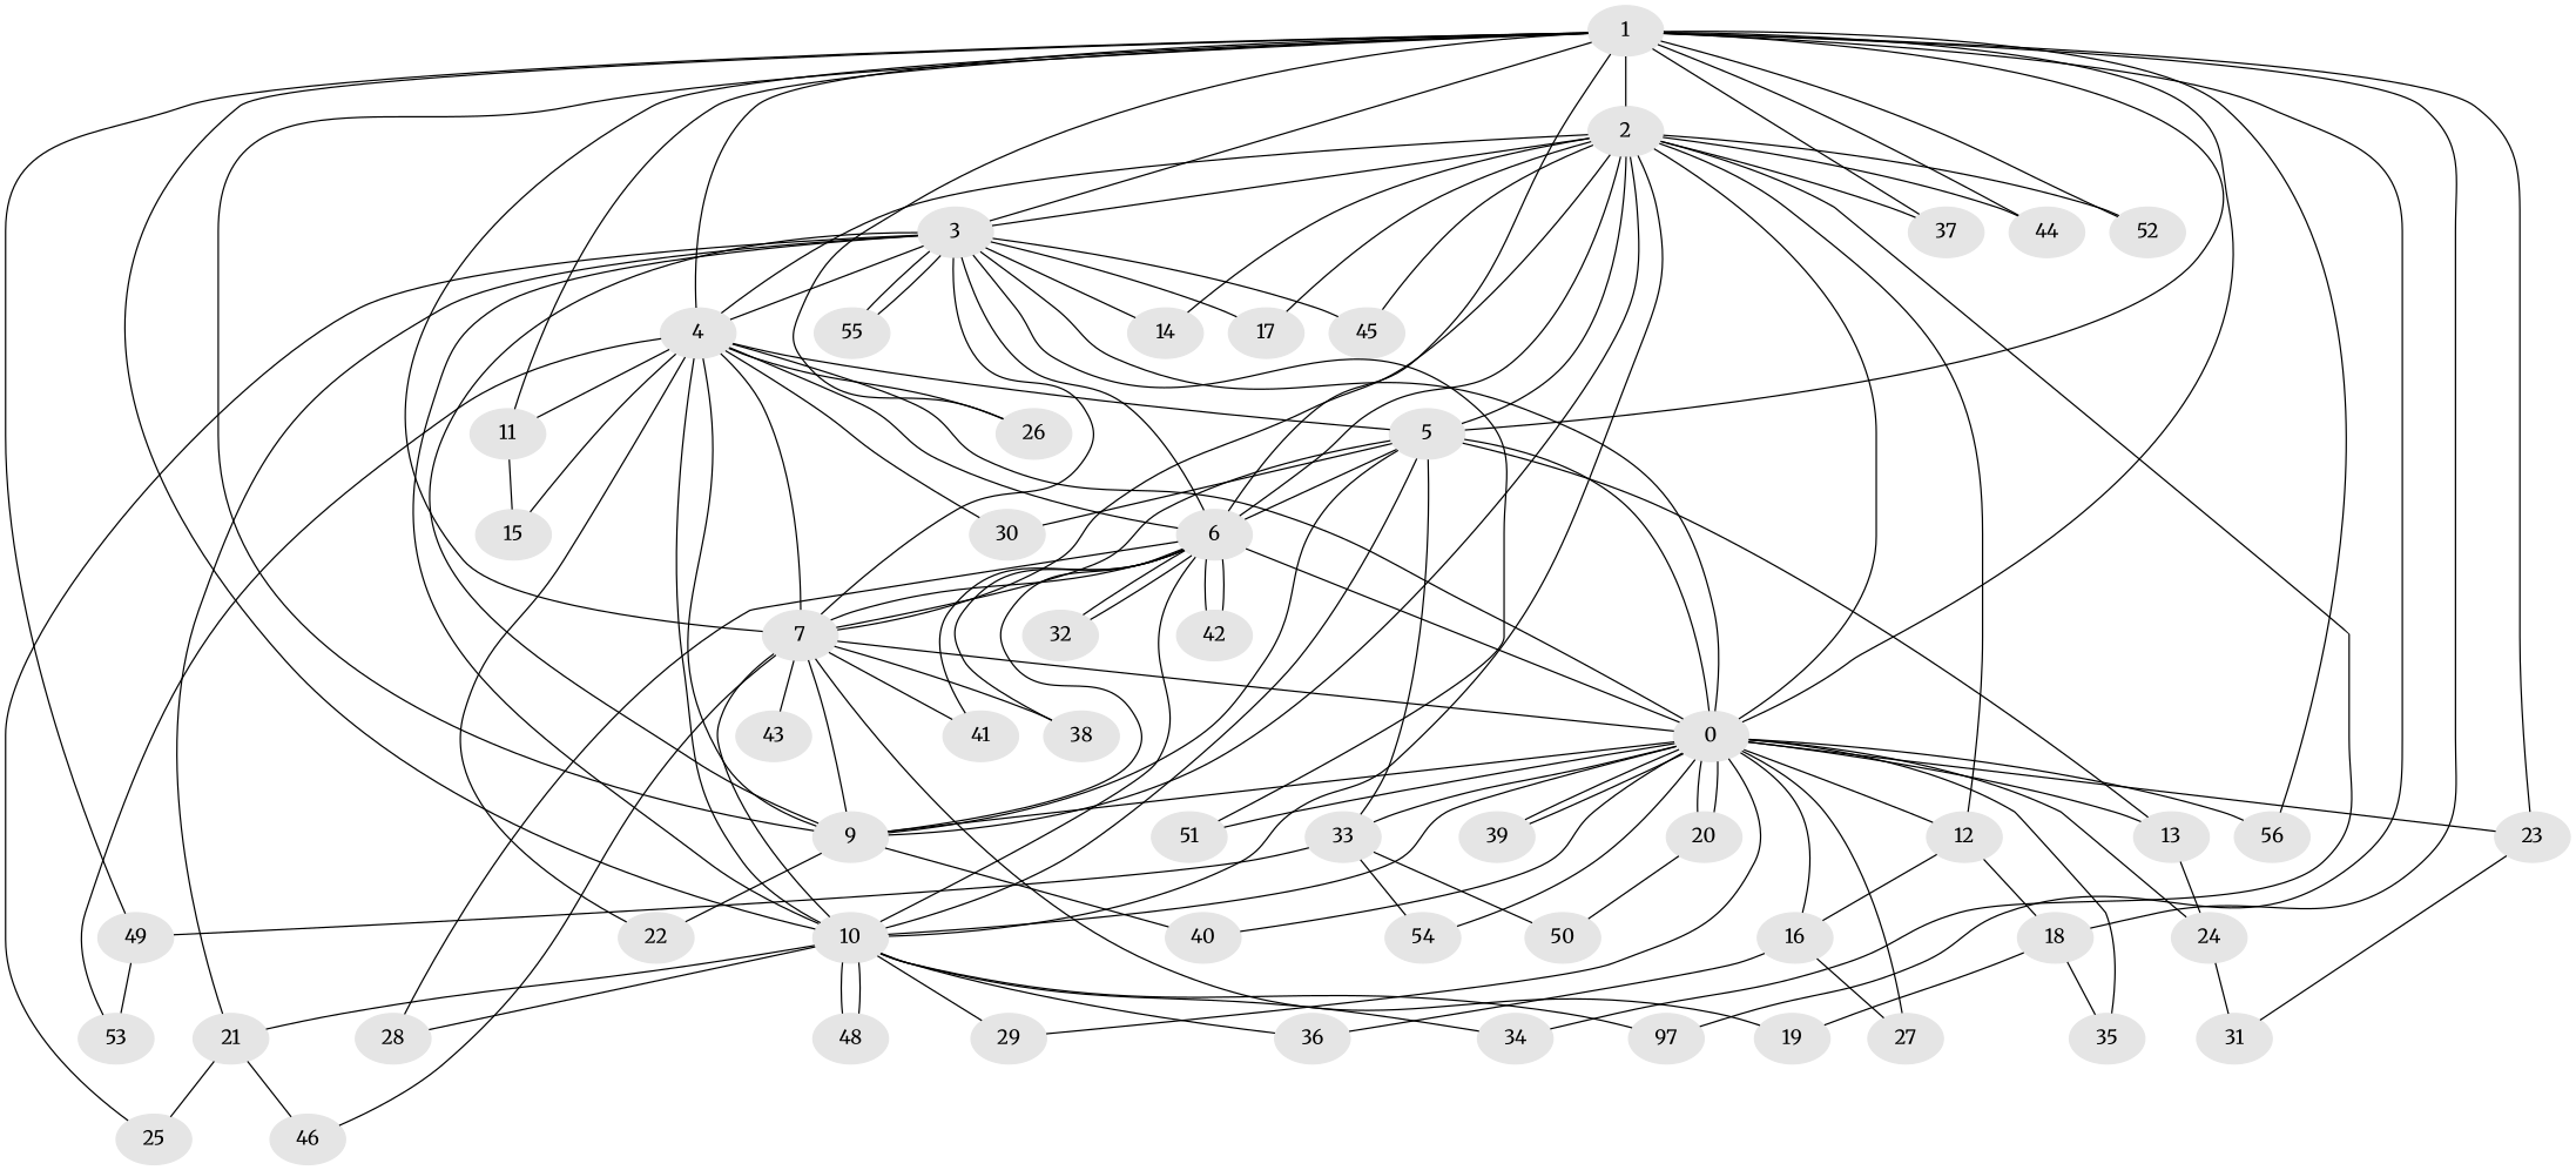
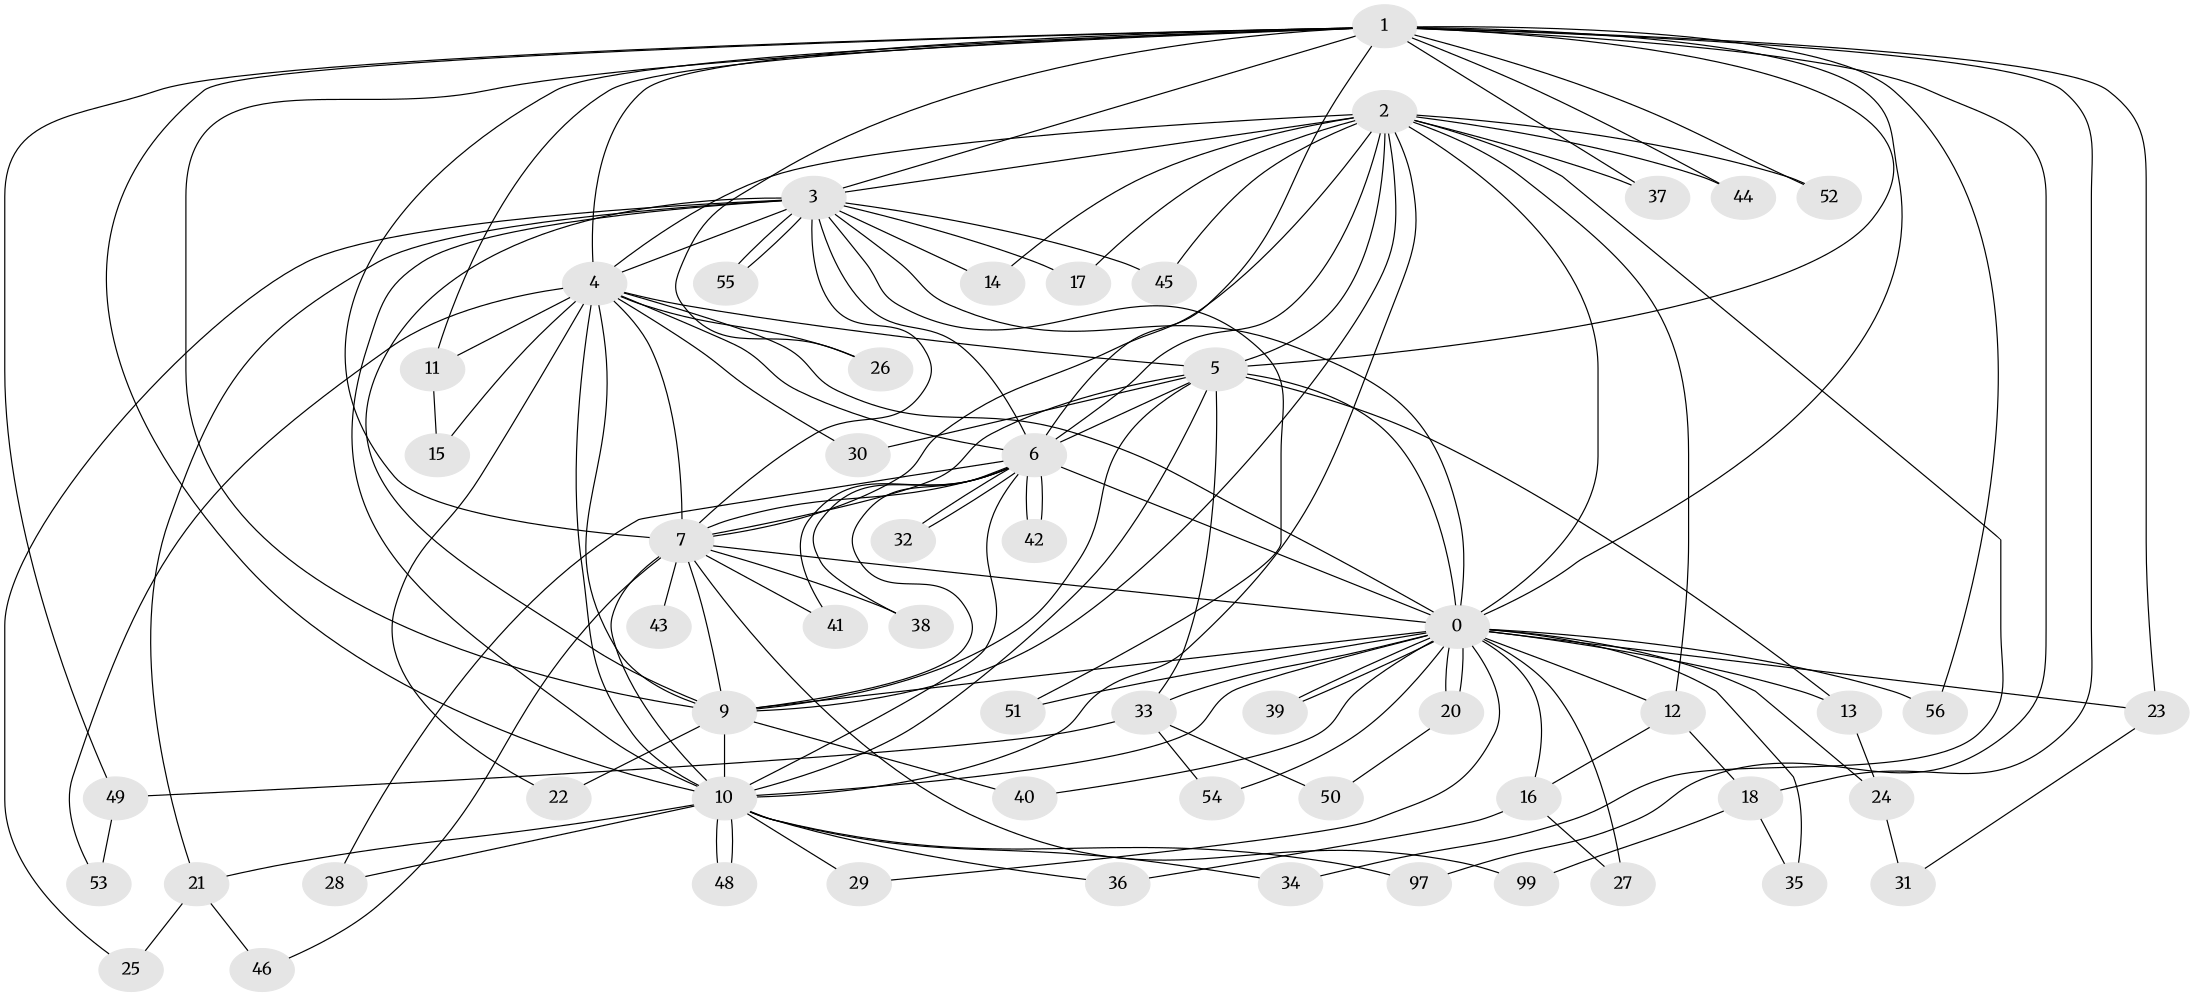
  graph {
    fontname=Merriweather
    node [color=gray90 fontname=Merriweather style=filled]
    edge [fontname=Merriweather]
    1
    2
    3
    4
    5
    6
    7
    n8 [label=0]
    9
    10
    11
    18
    23
    26
    37
    44
    n17 [label=97]
    49
    52
    56
    12
    14
    17
    34
    45
    21
    25
    51
    55
    15
    22
    30
    53
    13
    33
    28
    32
    38
    41
    42
-   19
+   19 [label=99]
    43
    46
    16
    20
    24
    27
    29
    35
    39
    40
    54
    36
    48
    31
    50
-   1 -- 2
    1 -- 3
    1 -- 4
    1 -- 5
    1 -- 6
    1 -- 7
    1 -- n8
    1 -- 9
    1 -- 10
    1 -- 11
    1 -- 18
    1 -- 23
    1 -- 26
    1 -- 37
    1 -- 44
    1 -- n17
    1 -- 49
    1 -- 52
    1 -- 56
    2 -- 3
    2 -- 4
    2 -- 5
    2 -- 6
    2 -- 7
    2 -- n8
    2 -- 9
    2 -- 10
    2 -- 37
    2 -- 44
    2 -- 52
    2 -- 12
    2 -- 14
    2 -- 17
    2 -- 34
    2 -- 45
    3 -- 4
    3 -- 6
    3 -- 7
    3 -- n8
    3 -- 9
    3 -- 10
    3 -- 14
    3 -- 17
    3 -- 45
    3 -- 21
    3 -- 25
    3 -- 51
    3 -- 55
    3 -- 55
    4 -- 5
    4 -- 6
    4 -- 7
    4 -- n8
    4 -- 9
    4 -- 10
    4 -- 11
    4 -- 26
    4 -- 15
    4 -- 22
    4 -- 30
    4 -- 53
    5 -- 6
    5 -- 7
    5 -- n8
    5 -- 9
    5 -- 10
    5 -- 30
    5 -- 13
    5 -- 33
    6 -- 7
    6 -- n8
    6 -- 9
    6 -- 10
    6 -- 28
    6 -- 32
    6 -- 32
    6 -- 38
    6 -- 41
    6 -- 42
    6 -- 42
    7 -- n8
    7 -- 9
    7 -- 10
    7 -- 38
    7 -- 41
    7 -- 19
    7 -- 43
    7 -- 46
    n8 -- 9
    n8 -- 10
    n8 -- 23
    n8 -- 56
    n8 -- 12
    n8 -- 51
    n8 -- 13
    n8 -- 33
    n8 -- 16
    n8 -- 20
    n8 -- 20
    n8 -- 24
    n8 -- 27
    n8 -- 29
    n8 -- 35
    n8 -- 39
    n8 -- 39
    n8 -- 40
    n8 -- 54
+   9 -- 10
    9 -- 22
    9 -- 40
    10 -- n17
    10 -- 34
    10 -- 21
    10 -- 28
    10 -- 29
    10 -- 36
    10 -- 48
    10 -- 48
    11 -- 15
    18 -- 19
    18 -- 35
    23 -- 31
    49 -- 53
    12 -- 18
    12 -- 16
    21 -- 25
    21 -- 46
    13 -- 24
    33 -- 49
    33 -- 54
    33 -- 50
    16 -- 27
    16 -- 36
    20 -- 50
    24 -- 31
  }
